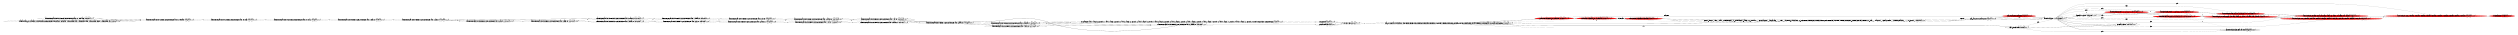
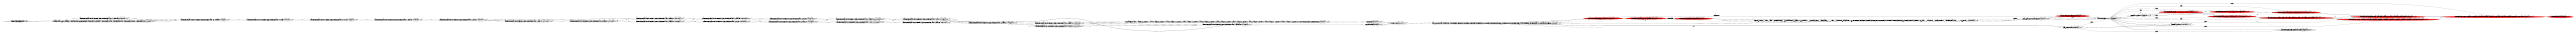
  digraph {
    rankdir=LR
    node [fillcolor=white shape=ellipse style=filled]
    edge [style=bold]
    n1 [fillcolor=red label="assertOrderOf(tuples,\"rating\",3.5d,5d,2.2d,4.3d,3.5d,3d,3d,4d,4.1d,4.8d)@@@35@@@['0', '1', '0']"]
    n2 [fillcolor=red label="assertOrderOf(tuples,\"personName\",\"Emma\",\"Grace\",\"Hailey\",\"Isabella\",\"Lily\",\"Madison\",\"Mia\",\"Natalie\",\"Olivia\",\"Samantha\")@@@36@@@['0', '1', '0']"]
    n3 [fillcolor=red label="assertOrderOf(tuples,\"country\",\"Netherlands\",\"United States\",\"Netherlands\",\"Netherlands\",\"Netherlands\",\"United States\",\"United States\",\"Netherlands\",\"Netherlands\",\"United States\")@@@37@@@['0', '1', '0']"]
    n4 [label="statement.executeUpdate(\"insert into PEOPLE (ID, NAME, COUNTRY_CODE) values (18,'Natalie','NZ')\")@@@16@@@['0', '0', '1']"]
    n5 [label="statement.executeUpdate(\"insert into PEOPLE (ID, NAME, COUNTRY_CODE) values (19,'Olivia','NL')\")@@@17@@@['0', '0', '1']"]
    n6 [label="statement.executeUpdate(\"insert into PEOPLE (ID, NAME, COUNTRY_CODE) values (20,'Samantha','NR')\")@@@18@@@['1', '1', '1']"]
    n7 [label="statement.executeUpdate(\"insert into PEOPLE (ID, NAME, COUNTRY_CODE) values (14,'Isabella','NL')\")@@@13@@@['1', '1', '0']"]
    n8 [label="statement.executeUpdate(\"insert into PEOPLE (ID, NAME, COUNTRY_CODE) values (14,'Isabella','NF')\")@@@12@@@['0', '0', '1']"]
    n9 [label="statement.executeUpdate(\"insert into PEOPLE (ID, NAME, COUNTRY_CODE) values (15,'Lily','NL')\")@@@14@@@['1', '1', '0']"]
    n10 [label="statement.executeUpdate(\"insert into PEOPLE (ID, NAME, COUNTRY_CODE) values (15,'Lily','NE')\")@@@13@@@['0', '0', '1']"]
    n11 [label="statement.executeUpdate(\"insert into PEOPLE (ID, NAME, COUNTRY_CODE) values (16,'Madison','US')\")@@@15@@@['1', '1', '0']"]
    n12 [fillcolor=red label="{solrClientCache.close()}@@@39@@@['0', '1', '0']"]
    n13 [label="assertEquals(3,tuples.size())@@@24@@@['0', '0', '1']"]
    n14 [label="assertOrderOf(tuples,\"ID\",11,17,19)@@@25@@@['1', '1', '1']"]
    n15 [fillcolor=red label="assertOrderOf(tuples,\"country\",\"Netherlands\",\"United States\",\"Netherlands\",\"Netherlands\",\"Netherlands\",\"United States\",\"United States\",\"Netherlands\",\"Netherlands\",\"United States\")@@@32@@@['1', '0', '0']"]
    n16 [fillcolor=red label="assertOrderOf(tuples,\"personId\",11,12,13,14,15,16,17,18,19,20)@@@34@@@['0', '1', '0']"]
    n17 [fillcolor=lightgray label="assertOrderOf(tuples,\"NAME\",\"Emma\",\"Mia\",\"Olivia\")@@@26@@@['0', '0', '1']"]
    n18 [label="assertEquals(10,tuples.size())@@@33@@@['1', '1', '0']"]
    n19 [fillcolor=red label="assertOrderOf(tuples,\"personName\",\"Emma\",\"Grace\",\"Hailey\",\"Isabella\",\"Lily\",\"Madison\",\"Mia\",\"Natalie\",\"Olivia\",\"Samantha\")@@@31@@@['1', '0', '0']"]
    n20 [fillcolor=red label="assertOrderOf(tuples,\"rating\",3.5d,5d,2.2d,4.3d,3.5d,3d,3d,4d,4.1d,4.8d)@@@30@@@['1', '0', '0']"]
    n21 [fillcolor=red label="assertOrderOf(tuples,\"personId\",11,12,13,14,15,16,17,18,19,20)@@@29@@@['1', '0', '0']"]
    n22 [label="expression = \"innerJoin(\" + \" select(\" + \" search(\" + COLLECTIONORALIAS + \", fl=\"personId_i,rating_f\", q=\"rating_f:*\", sort=\"personId_i asc\"),\" + \" personId_i as personId,\" + \" rating_f as rating\" + \" ),\" + \" select(\" + \" jdbc(connection=\"jdbc:hsqldb:mem:.\", sql=\"select PEOPLE.ID, PEOPLE.NAME, COUNTRIES.COUNTRY_NAME from PEOPLE inner join COUNTRIES on PEOPLE.COUNTRY_CODE = COUNTRIES.CODE order by PEOPLE.ID\", sort=\"ID asc\"),\" + \" ID as personId,\" + \" NAME as personName,\" + \" COUNTRY_NAME as country\" + \" ),\" + \" on=\"personId\"\" + \")\"@@@29@@@['1', '1', '0']"]
    n23 [label="stream = new JDBCStream(\"jdbc:hsqldb:mem:.\",\"select PEOPLE.ID, PEOPLE.NAME, COUNTRIES.COUNTRY_NAME from PEOPLE inner join COUNTRIES on PEOPLE.COUNTRY_CODE = COUNTRIES.CODE where COUNTRIES.CODE = 'NL' order by PEOPLE.ID\",new FieldComparator(\"ID\",ComparatorOrder.ASCENDING))@@@22@@@['1', '1', '1']"]
    n24 [label="stream = factory.constructStream(expression)@@@30@@@['1', '1', '0']"]
    n25 [label="tuples = getTuples(stream)@@@23@@@['0', '0', '1']"]
    n26 [fillcolor=red label="StreamContext streamContext = new StreamContext()@@@25@@@['0', '1', '0']"]
    n27 [fillcolor=red label="stream.setStreamContext(streamContext)@@@31@@@['0', '1', '0']"]
    n28 [label="statement.executeUpdate(\"insert into COUNTRIES (CODE,COUNTRY_NAME) values ('US', 'United States')\")@@@5@@@['0', '0', '1']"]
    n29 [label="statement.executeUpdate(\"insert into COUNTRIES (CODE,COUNTRY_NAME) values ('NL', 'Netherlands')\")@@@6@@@['1', '1', '1']"]
    n30 [label="StreamFactory factory = new StreamFactory().withCollectionZkHost(COLLECTIONORALIAS,cluster.getZkServer().getZkAddress()).withFunctionName(\"search\",).withFunctionName(\"select\",).withFunctionName(\"innerJoin\",).withFunctionName(\"jdbc\",)@@@3@@@['1', '1', '0']"]
    n31 [label="statement.executeUpdate(\"insert into COUNTRIES (CODE,COUNTRY_NAME) values ('NP', 'Nepal')\")@@@7@@@['1', '1', '1']"]
    n32 [label="statement.executeUpdate(\"insert into PEOPLE (ID, NAME, COUNTRY_CODE) values (17,'Mia','US')\")@@@16@@@['1', '1', '0']"]
    n33 [label="statement.executeUpdate(\"insert into PEOPLE (ID, NAME, COUNTRY_CODE) values (18,'Natalie','NL')\")@@@17@@@['1', '1', '0']"]
    n34 [label="statement.executeUpdate(\"insert into PEOPLE (ID, NAME, COUNTRY_CODE) values (17,'Mia','NL')\")@@@15@@@['0', '0', '1']"]
    n35 [label="statement.executeUpdate(\"insert into PEOPLE (ID, NAME, COUNTRY_CODE) values (11,'Emma','NL')\")@@@9@@@['1', '1', '1']"]
    n36 [label="statement.executeUpdate(\"insert into PEOPLE (ID, NAME, COUNTRY_CODE) values (12,'Grace','NI')\")@@@10@@@['1', '1', '1']"]
    n37 [label="statement.executeUpdate(\"insert into PEOPLE (ID, NAME, COUNTRY_CODE) values (13,'Hailey','NG')\")@@@11@@@['0', '0', '1']"]
    n38 [label="statement.executeUpdate(\"insert into PEOPLE (ID, NAME, COUNTRY_CODE) values (12,'Grace','US')\")@@@11@@@['1', '1', '0']"]
    n39 [fillcolor=red label="SolrClientCache solrClientCache = new SolrClientCache()@@@26@@@['0', '1', '0']"]
    n40 [fillcolor=red label="streamContext.setSolrClientCache(solrClientCache)@@@27@@@['0', '1', '0']"]
    n41 [label="String expression@@@22@@@['1', '1', '0']"]
    n42 [label="List<Tuple> tuples@@@21@@@['1', '1', '1']"]
    n43 [label="statement.executeUpdate(\"insert into PEOPLE (ID, NAME, COUNTRY_CODE) values (16,'Madison','NC')\")@@@14@@@['0', '0', '1']"]
    n44 [label="TupleStream stream@@@20@@@['0', '0', '1']"]
    n45 [label="new UpdateRequest().add(id,\"1\",\"rating_f\",\"3.5\",\"personId_i\",\"11\").add(id,\"2\",\"rating_f\",\"5\",\"personId_i\",\"12\").add(id,\"3\",\"rating_f\",\"2.2\",\"personId_i\",\"13\").add(id,\"4\",\"rating_f\",\"4.3\",\"personId_i\",\"14\").add(id,\"5\",\"rating_f\",\"3.5\",\"personId_i\",\"15\").add(id,\"6\",\"rating_f\",\"3\",\"personId_i\",\"16\").add(id,\"7\",\"rating_f\",\"3\",\"personId_i\",\"17\").add(id,\"8\",\"rating_f\",\"4\",\"personId_i\",\"18\").add(id,\"9\",\"rating_f\",\"4.1\",\"personId_i\",\"19\").add(id,\"10\",\"rating_f\",\"4.8\",\"personId_i\",\"20\").commit(cluster.getSolrClient(),COLLECTIONORALIAS)@@@21@@@['1', '1', '0']"]
    n46 [label="statement.executeUpdate(\"insert into PEOPLE (ID, NAME, COUNTRY_CODE) values (20,'Samantha','US')\")@@@19@@@['1', '1', '0']"]
    n47 [label="statement.executeUpdate(\"insert into PEOPLE (ID, NAME, COUNTRY_CODE) values (13,'Hailey','NL')\")@@@12@@@['1', '1', '0']"]
    n48 [label="statement.executeUpdate(\"insert into COUNTRIES (CODE,COUNTRY_NAME) values ('NO', 'Norway')\")@@@8@@@['1', '1', '1']"]
+   n49 [fillcolor=lightgray label="testJDBCSolrInnerJoinExpression['0', '1', '0']" shape=diamond]
    n1 -> n2
    n2 -> n3
    n3 -> n12
    n4 -> n5
    n5 -> n6
    n6 -> n44
    n6 -> n46
    n7 -> n8 [label=0 style=dashed]
    n7 -> n9
    n8 -> n10
    n9 -> n10 [label=0 style=dashed]
    n9 -> n11
    n10 -> n43
    n11 -> n32
    n11 -> n43 [label=0 style=dashed]
    n13 -> n14
    n14 -> n1 [label=tuples style=solid]
    n14 -> n2 [label=tuples style=solid]
    n14 -> n3 [label=tuples style=solid]
    n14 -> n15 [label=tuples style=solid]
    n14 -> n16 [label=tuples style=solid]
    n14 -> n17
    n14 -> n18
    n14 -> n19 [label=tuples style=solid]
    n14 -> n20 [label=tuples style=solid]
    n14 -> n21 [label=tuples style=solid]
    n15 -> n3 [label=0 style=dashed]
    n16 -> n1
    n18 -> n13 [label=stream style=dashed]
    n18 -> n16
    n18 -> n21
    n19 -> n2 [label=0 style=dashed]
    n19 -> n15
    n20 -> n1 [label=0 style=dashed]
    n20 -> n17 [label=0 style=dashed]
    n20 -> n19
    n21 -> n14 [label=0 style=dashed]
    n21 -> n16 [label=0 style=dashed]
    n21 -> n20
    n22 -> n23 [label=0 style=dashed]
    n22 -> n24
    n22 -> n24 [label=expression style=solid]
    n23 -> n22
    n23 -> n25 [label=stream style=solid]
    n23 -> n25
    n23 -> n26
    n24 -> n14 [label=stream style=solid]
    n24 -> n14
    n24 -> n27
    n25 -> n13
    n25 -> n14 [label=tuples style=solid]
    n25 -> n17 [label=tuples style=solid]
    n26 -> n27 [label=streamContext style=solid]
    n26 -> n39
    n27 -> n14
    n28 -> n29
    n29 -> n31
    n30 -> n29
    n31 -> n48
    n32 -> n33
    n32 -> n34 [label=0 style=dashed]
    n33 -> n4 [label=0 style=dashed]
    n33 -> n6
    n34 -> n4
    n35 -> n36
    n36 -> n37
    n36 -> n38
    n37 -> n8
    n38 -> n36 [label=0 style=dashed]
    n38 -> n47
    n39 -> n40
    n39 -> n40 [label=solrClientCache style=solid]
    n40 -> n22
    n41 -> n42
    n42 -> n23
    n43 -> n34
    n44 -> n42
    n45 -> n41
    n46 -> n6 [label=0 style=dashed]
    n46 -> n45
    n47 -> n7
    n47 -> n37 [label=0 style=dashed]
    n48 -> n35
+   n49 -> n30
  }
